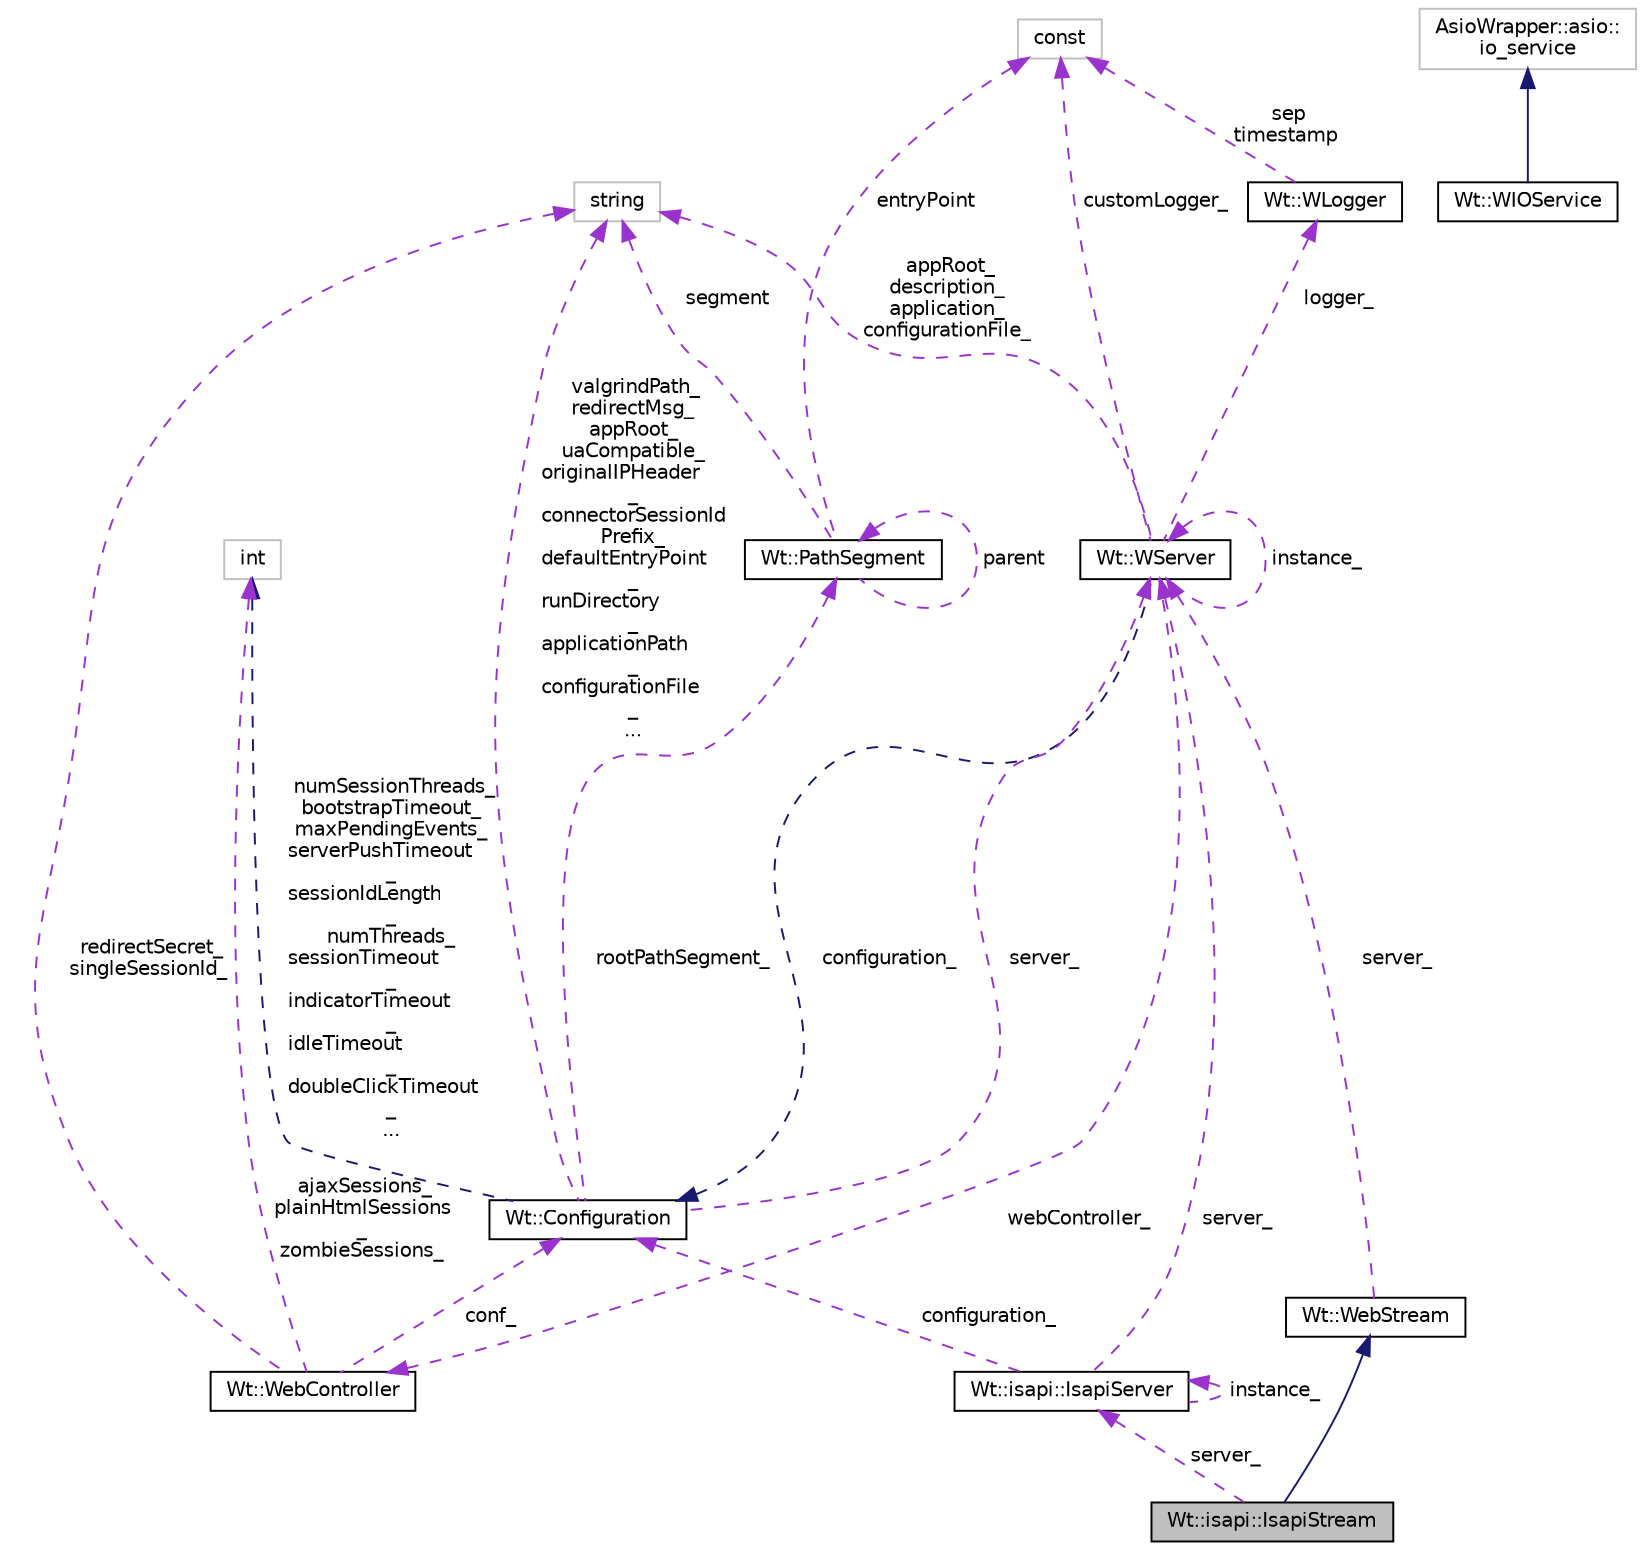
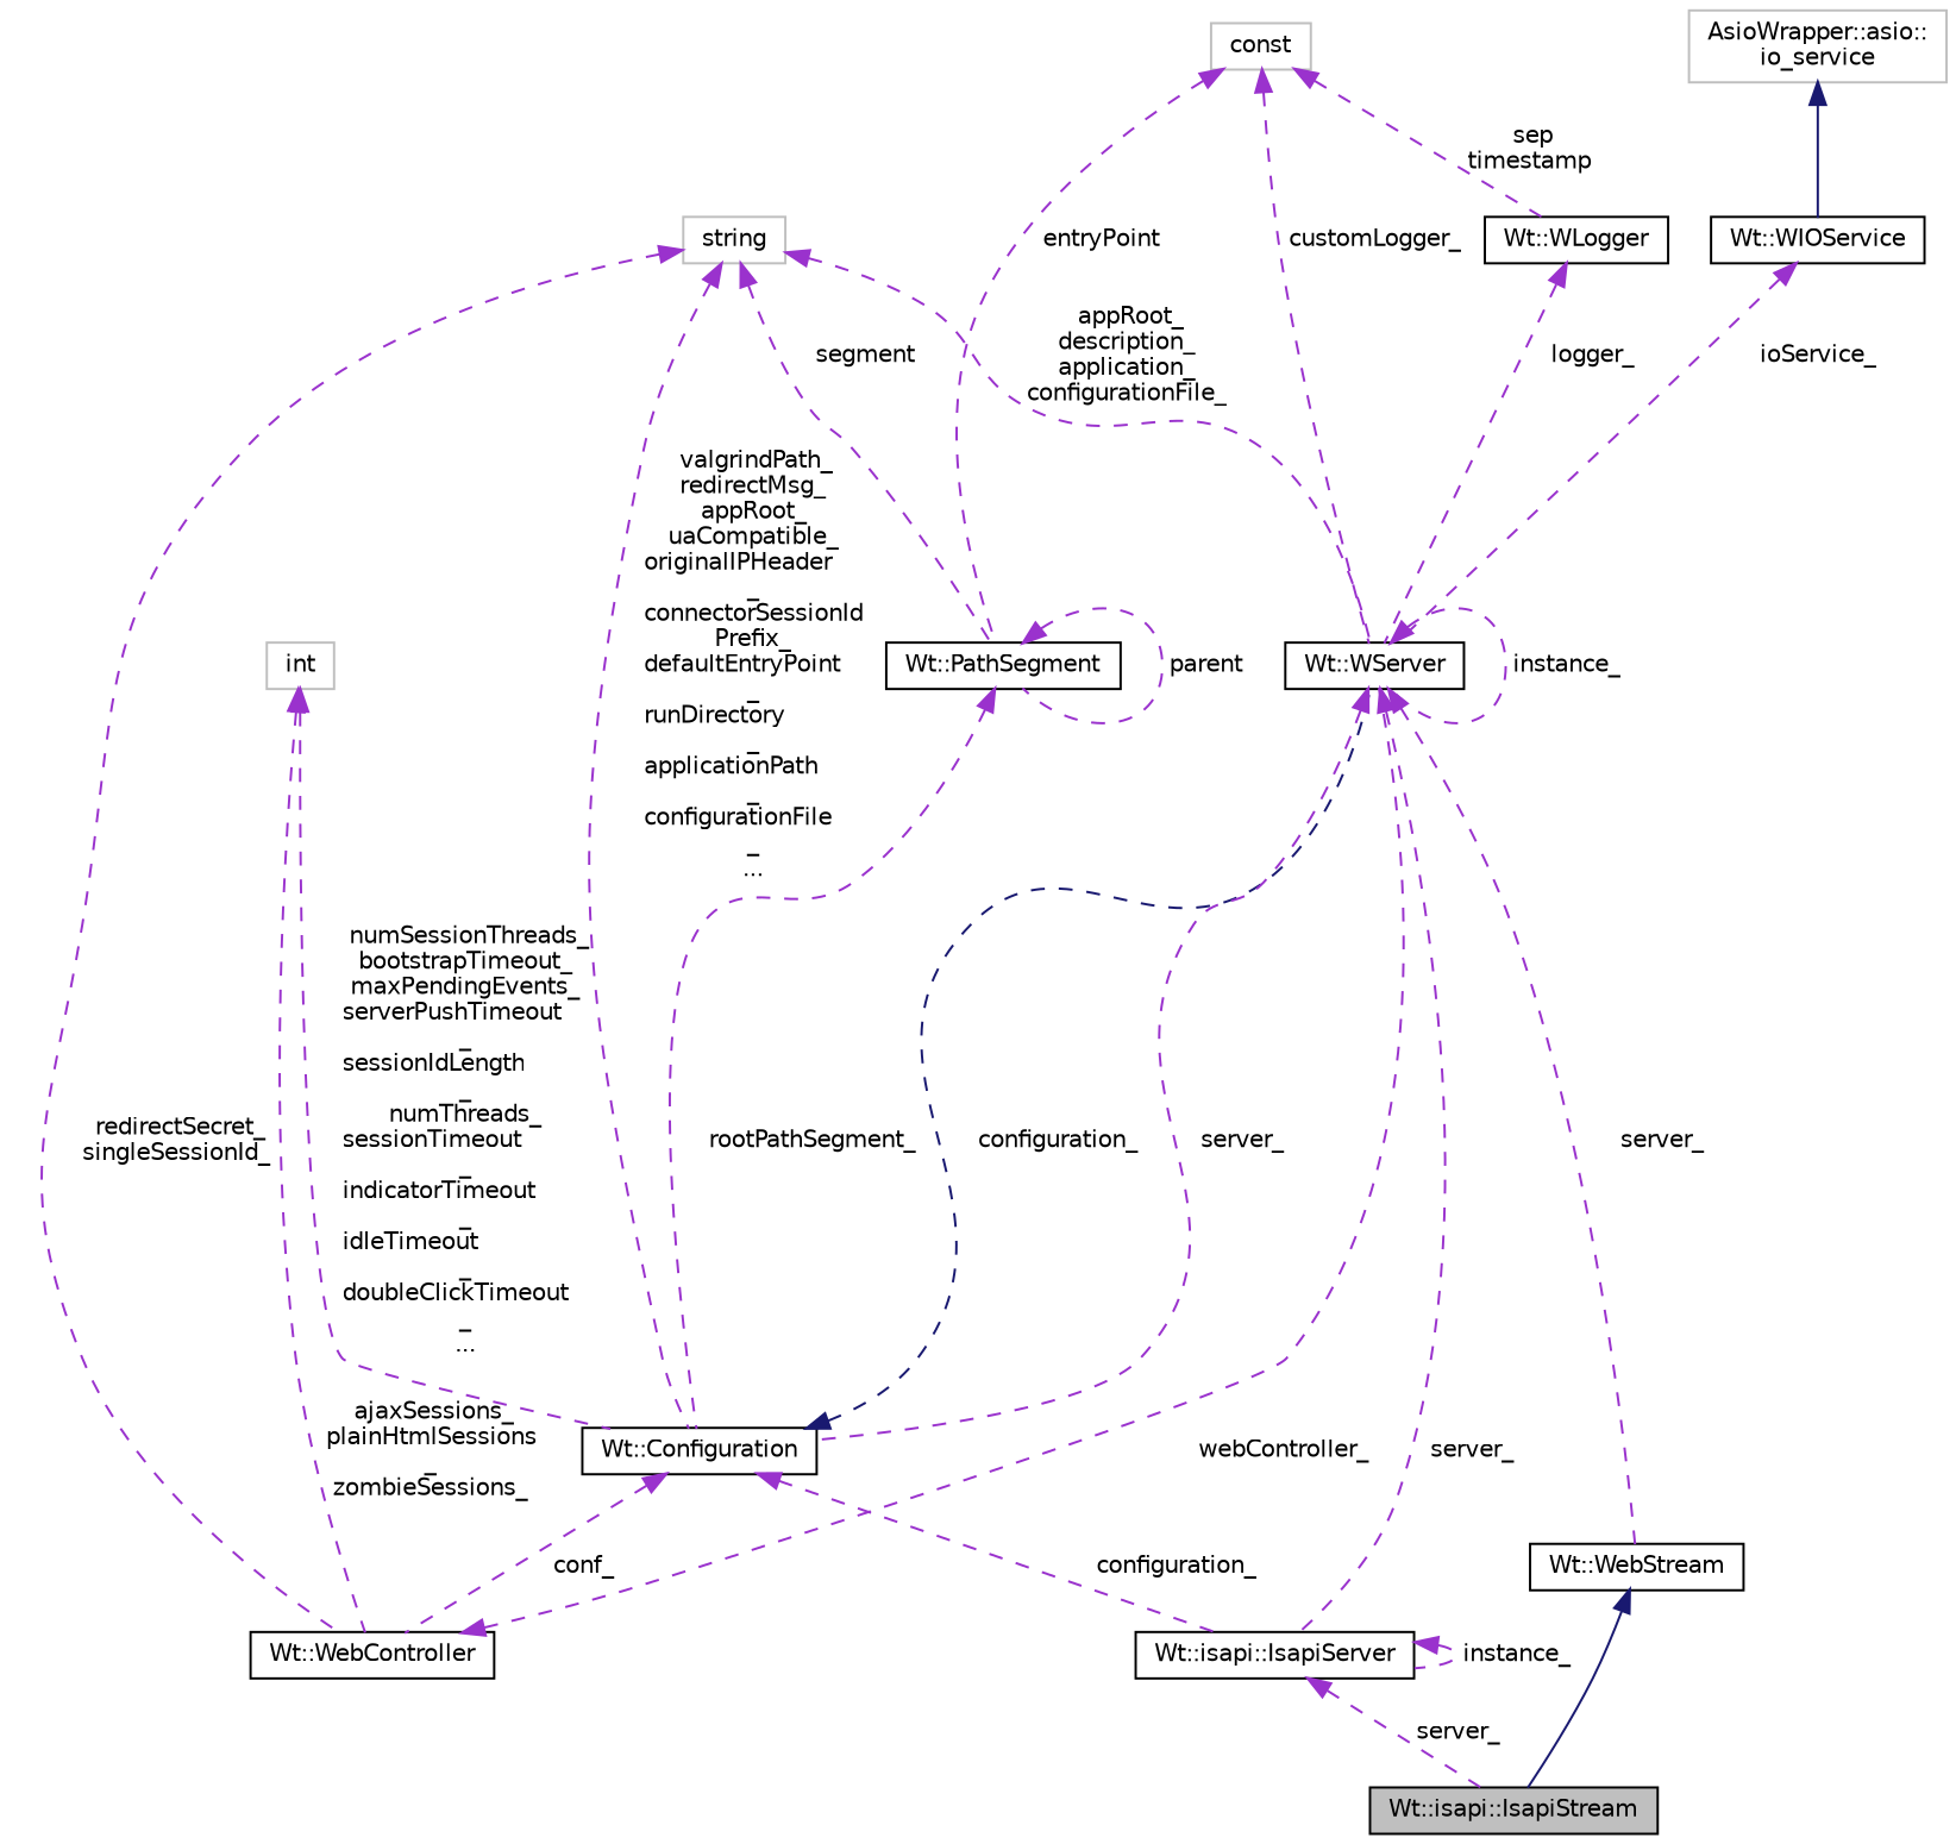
  digraph {
    node [color=black fillcolor=white fontname=Helvetica fontsize=10 shape=record style=filled]
    edge [color=darkorchid3 dir=back fontname=Helvetica fontsize=10 labelfontname=Helvetica labelfontsize=10 style=dashed]
    n1 [fillcolor=grey75 fontcolor=black height=0.2 label="Wt::isapi::IsapiStream" width=0.4]
    n2 [height=0.2 label="Wt::WebStream" width=0.4]
    n3 [height=0.2 label="Wt::isapi::IsapiServer" width=0.4]
    n4 [height=0.2 label="Wt::Configuration" width=0.4]
    n5 [height=0.2 label="Wt::WServer" width=0.4]
    n6 [height=0.2 label="Wt::WebController" width=0.4]
    n7 [height=0.2 label="Wt::PathSegment" width=0.4]
    n8 [color=grey75 height=0.2 label=string width=0.4]
    n9 [color=grey75 height=0.2 label=const width=0.4]
    n10 [height=0.2 label="Wt::WLogger" width=0.4]
    n11 [height=0.2 label="Wt::WIOService" width=0.4]
    n12 [color=grey75 height=0.2 label="AsioWrapper::asio::\lio_service" width=0.4]
    n13 [color=grey75 height=0.2 label=int width=0.4]
    n2 -> n1 [color=midnightblue style=solid]
    n3 -> n1 [label=" server_"]
    n3 -> n3 [label=" instance_"]
    n4 -> n3 [label=" configuration_"]
    n4 -> n5 [color=midnightblue label=" configuration_"]
    n4 -> n6 [label=" conf_"]
    n5 -> n2 [label=" server_"]
    n5 -> n3 [label=" server_"]
    n5 -> n4 [label=" server_"]
    n5 -> n5 [label=" instance_"]
    n6 -> n5 [label=" webController_"]
    n7 -> n4 [label=" rootPathSegment_"]
    n7 -> n7 [label=" parent"]
    n8 -> n4 [label=" valgrindPath_\nredirectMsg_\nappRoot_\nuaCompatible_\noriginalIPHeader\l_\nconnectorSessionId\lPrefix_\ndefaultEntryPoint\l_\nrunDirectory\l_\napplicationPath\l_\nconfigurationFile\l_\n..."]
    n8 -> n5 [label=" appRoot_\ndescription_\napplication_\nconfigurationFile_"]
    n8 -> n6 [label=" redirectSecret_\nsingleSessionId_"]
    n8 -> n7 [label=" segment"]
    n9 -> n5 [label=" customLogger_"]
    n9 -> n7 [label=" entryPoint"]
    n9 -> n10 [label=" sep\ntimestamp"]
    n10 -> n5 [label=" logger_"]
+   n11 -> n5 [label=" ioService_"]
    n12 -> n11 [color=midnightblue style=solid]
-   n13 -> n4 [color=midnightblue label=" numSessionThreads_\nbootstrapTimeout_\nmaxPendingEvents_\nserverPushTimeout\l_\nsessionIdLength\l_\nnumThreads_\nsessionTimeout\l_\nindicatorTimeout\l_\nidleTimeout\l_\ndoubleClickTimeout\l_\n..."]
+   n13 -> n4 [label=" numSessionThreads_\nbootstrapTimeout_\nmaxPendingEvents_\nserverPushTimeout\l_\nsessionIdLength\l_\nnumThreads_\nsessionTimeout\l_\nindicatorTimeout\l_\nidleTimeout\l_\ndoubleClickTimeout\l_\n..."]
    n13 -> n6 [label=" ajaxSessions_\nplainHtmlSessions\l_\nzombieSessions_"]
  }
